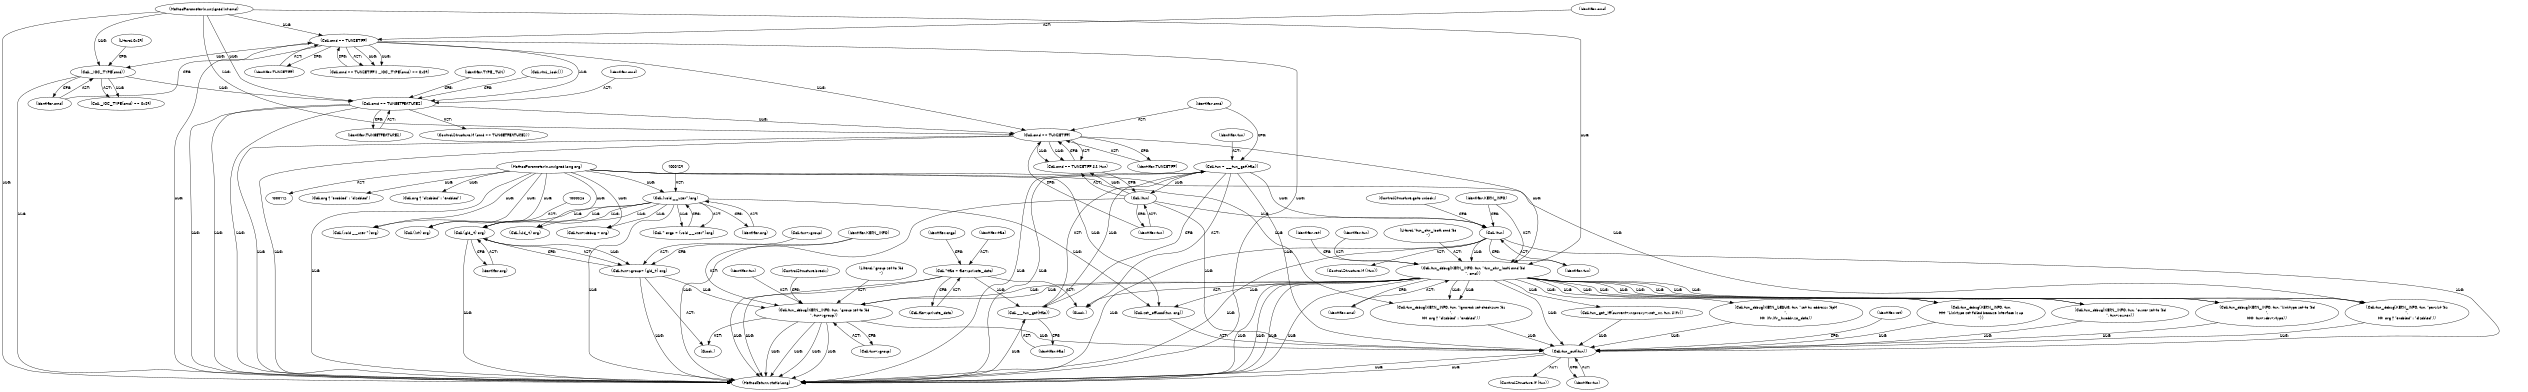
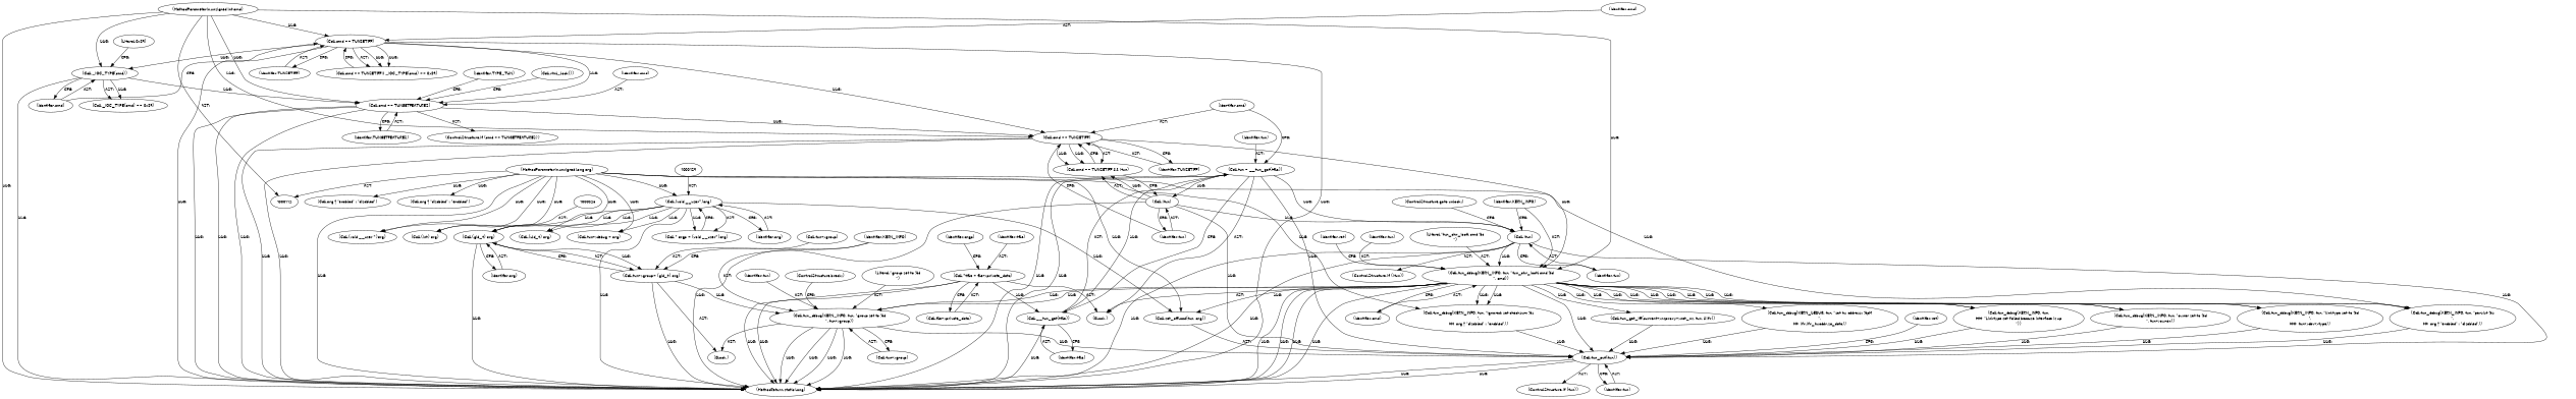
  digraph {
    fontname="Patrick Hand"
    node [fontname="Patrick Hand"]
    edge [fontname="Patrick Hand"]
    n1 [label="(Call,tun_debug(KERN_INFO, tun, \"group set to %d\n\", tun->group))"]
    n2 [label="(Call,tun_put(tun))"]
    n3 [label="(Call,tun->group)"]
    n4 [label="(Block,)"]
    n5 [label="(MethodReturn,static long)"]
    n6 [label="(ControlStructure,if (tun))"]
    n7 [label="(Identifier,tun)"]
    n8 [label="(Call,tun_debug(KERN_INFO, tun, \"tun_chr_ioctl cmd %d\n\", cmd))"]
    n9 [label="(Call,set_offload(tun, arg))"]
    n10 [label="(Block,)"]
    n11 [label="(Call,tun_get_iff(current->nsproxy->net_ns, tun, &ifr))"]
    n12 [label="(Call,tun_debug(KERN_INFO, tun, \"persist %s\n\",\n\t\t\t  arg ? \"enabled\" : \"disabled\"))"]
    n13 [label="(Call,tun_debug(KERN_DEBUG, tun, \"set hw address: %pM\n\",\n\t\t\t  ifr.ifr_hwaddr.sa_data))"]
    n14 [label="(Call,tun_debug(KERN_INFO, tun,\n\t\t\t\t  \"Linktype set failed because interface is up\n\"))"]
    n15 [label="(Call,tun_debug(KERN_INFO, tun, \"owner set to %d\n\", tun->owner))"]
    n16 [label="(Identifier,cmd)"]
    n17 [label="(Call,tun_debug(KERN_INFO, tun, \"ignored: set checksum %s\n\",\n\t\t\t  arg ? \"disabled\" : \"enabled\"))"]
    n18 [label="(Call,tun_debug(KERN_INFO, tun, \"linktype set to %d\n\",\n\t\t\t\t  tun->dev->type))"]
    n19 [label="(Call,!tun)"]
    n20 [label="(Identifier,tun)"]
    n21 [label="(ControlStructure,if (!tun))"]
    n22 [label="(Call,tun = __tun_get(tfile))"]
    n23 [label="(Call,__tun_get(tfile))"]
    n24 [label="(Call,!tun)"]
    n25 [label="(Identifier,tfile)"]
    n26 [label="(Call,cmd == TUNSETIFF && !tun)"]
    n27 [label="(Identifier,tun)"]
    n28 [label="(Call,*tfile = file->private_data)"]
    n29 [label="(Call,file->private_data)"]
    n30 [label="(Call,cmd == TUNSETIFF)"]
    n31 [label="(Identifier,TUNSETIFF)"]
    n32 [label="(Call,cmd == TUNGETFEATURES)"]
    n33 [label="(Identifier,TUNGETFEATURES)"]
    n34 [label="(ControlStructure,if (cmd == TUNGETFEATURES))"]
    n35 [label="(Call,cmd == TUNSETIFF)"]
    n36 [label="(Call,_IOC_TYPE(cmd))"]
    n37 [label="(Call,cmd == TUNSETIFF || _IOC_TYPE(cmd) == 0x89)"]
    n38 [label="(Identifier,TUNSETIFF)"]
    n39 [label="(Identifier,cmd)"]
    n40 [label="(Call,_IOC_TYPE(cmd) == 0x89)"]
    n41 [label="(MethodParameterIn,unsigned int cmd)"]
    1000112
    n43 [label="(Call,tun->group= (gid_t) arg)"]
    n44 [label="(Call,(gid_t) arg)"]
    n45 [label="(Identifier,arg)"]
    n46 [label="(Call,(void __user*)arg)"]
    n47 [label="(Call,* argp = (void __user*)arg)"]
    n48 [label="(Call,(void __user *)arg)"]
    n49 [label="(Call,(int) arg)"]
    n50 [label="(Identifier,arg)"]
    n51 [label="(Call,(uid_t) arg)"]
    n52 [label="(Call,tun->debug = arg)"]
    n53 [label="(MethodParameterIn,unsigned long arg)"]
    n54 [label="(Call,arg ? \"enabled\" : \"disabled\")"]
    n55 [label="(Call,arg ? \"disabled\" : \"enabled\")"]
    n56 [label="(Identifier,cmd)"]
    n57 [label="(Identifier,tun)"]
    n58 [label="(ControlStructure,break;)"]
    n59 [label="(Identifier,ret)"]
    n60 [label="(Literal,\"group set to %d\n\")"]
    n61 [label="(Identifier,cmd)"]
    n62 [label="(Identifier,tfile)"]
    n63 [label="(Identifier,cmd)"]
    n64 [label="(Identifier,tun)"]
    n65 [label="(Literal,\"tun_chr_ioctl cmd %d\n\")"]
    n66 [label="(Identifier,ret)"]
    n67 [label="(Identifier,argp)"]
    n68 [label="(Identifier,KERN_INFO)"]
    n69 [label="(Call,tun->group)"]
    n70 [label="(ControlStructure,goto unlock;)"]
    n71 [label="(Identifier,KERN_INFO)"]
    n72 [label="(Identifier,TYPE_TUN)"]
    n73 [label="(Identifier,tun)"]
    n74 [label="(Call,rtnl_lock())"]
    n75 [label="(Literal,0x89)"]
    1000326
    1000129
    n1 -> n2 [label="DDG: "]
    n1 -> n3 [label="CFG: "]
    n1 -> n4 [label="AST: "]
    n1 -> n5 [label="DDG: "]
    n1 -> n5 [label="DDG: "]
    n1 -> n5 [label="DDG: "]
    n1 -> n5 [label="DDG: "]
    n2 -> n5 [label="DDG: "]
    n2 -> n5 [label="DDG: "]
    n2 -> n6 [label="AST: "]
    n2 -> n7 [label="CFG: "]
    n3 -> n1 [label="AST: "]
    n7 -> n2 [label="AST: "]
    n8 -> n1 [label="DDG: "]
    n8 -> n1 [label="DDG: "]
    n8 -> n2 [label="DDG: "]
    n8 -> n5 [label="DDG: "]
    n8 -> n5 [label="DDG: "]
    n8 -> n5 [label="DDG: "]
    n8 -> n5 [label="DDG: "]
    n8 -> n9 [label="DDG: "]
    n8 -> n10 [label="AST: "]
    n8 -> n11 [label="DDG: "]
    n8 -> n12 [label="DDG: "]
    n8 -> n12 [label="DDG: "]
    n8 -> n13 [label="DDG: "]
    n8 -> n14 [label="DDG: "]
    n8 -> n14 [label="DDG: "]
    n8 -> n15 [label="DDG: "]
    n8 -> n15 [label="DDG: "]
    n8 -> n16 [label="CFG: "]
    n8 -> n17 [label="DDG: "]
    n8 -> n17 [label="DDG: "]
    n8 -> n18 [label="DDG: "]
    n8 -> n18 [label="DDG: "]
    n9 -> n2 [label="AST: "]
    n11 -> n2 [label="DDG: "]
    n12 -> n2 [label="DDG: "]
    n13 -> n2 [label="DDG: "]
    n14 -> n2 [label="DDG: "]
    n15 -> n2 [label="DDG: "]
    n16 -> n8 [label="AST: "]
    n17 -> n2 [label="DDG: "]
    n18 -> n2 [label="DDG: "]
    n19 -> n2 [label="DDG: "]
    n19 -> n5 [label="DDG: "]
    n19 -> n5 [label="DDG: "]
    n19 -> n8 [label="DDG: "]
    n19 -> n20 [label="CFG: "]
    n19 -> n21 [label="AST: "]
    n20 -> n19 [label="AST: "]
    n22 -> n2 [label="DDG: "]
    n22 -> n5 [label="DDG: "]
    n22 -> n5 [label="DDG: "]
    n22 -> n10 [label="AST: "]
    n22 -> n19 [label="DDG: "]
    n22 -> n23 [label="CFG: "]
    n22 -> n24 [label="DDG: "]
    n23 -> n5 [label="DDG: "]
    n23 -> n22 [label="AST: "]
    n23 -> n22 [label="DDG: "]
    n23 -> n25 [label="CFG: "]
    n24 -> n2 [label="DDG: "]
    n24 -> n5 [label="DDG: "]
    n24 -> n19 [label="DDG: "]
    n24 -> n26 [label="AST: "]
    n24 -> n26 [label="DDG: "]
    n24 -> n27 [label="CFG: "]
    n25 -> n23 [label="AST: "]
    n26 -> n24 [label="CFG: "]
    n26 -> n30 [label="CFG: "]
    n27 -> n24 [label="AST: "]
    n27 -> n30 [label="CFG: "]
    n28 -> n5 [label="DDG: "]
    n28 -> n5 [label="DDG: "]
    n28 -> n10 [label="AST: "]
    n28 -> n23 [label="DDG: "]
    n28 -> n29 [label="CFG: "]
    n29 -> n28 [label="AST: "]
    n30 -> n5 [label="DDG: "]
    n30 -> n5 [label="DDG: "]
    n30 -> n8 [label="DDG: "]
    n30 -> n26 [label="AST: "]
    n30 -> n26 [label="DDG: "]
    n30 -> n26 [label="DDG: "]
    n30 -> n31 [label="CFG: "]
    n31 -> n30 [label="AST: "]
    n32 -> n5 [label="DDG: "]
    n32 -> n5 [label="DDG: "]
    n32 -> n5 [label="DDG: "]
    n32 -> n30 [label="DDG: "]
    n32 -> n33 [label="CFG: "]
    n32 -> n34 [label="AST: "]
    n33 -> n32 [label="AST: "]
    n35 -> n5 [label="DDG: "]
    n35 -> n5 [label="DDG: "]
    n35 -> n30 [label="DDG: "]
    n35 -> n32 [label="DDG: "]
    n35 -> n36 [label="DDG: "]
    n35 -> n37 [label="AST: "]
    n35 -> n37 [label="DDG: "]
    n35 -> n37 [label="DDG: "]
    n35 -> n38 [label="CFG: "]
    n36 -> n5 [label="DDG: "]
    n36 -> n32 [label="DDG: "]
    n36 -> n39 [label="CFG: "]
    n36 -> n40 [label="AST: "]
    n36 -> n40 [label="DDG: "]
    n37 -> n35 [label="CFG: "]
    n38 -> n35 [label="AST: "]
    n39 -> n35 [label="CFG: "]
    n39 -> n36 [label="AST: "]
    n41 -> n5 [label="DDG: "]
    n41 -> n8 [label="DDG: "]
    n41 -> n30 [label="DDG: "]
    n41 -> n32 [label="DDG: "]
    n41 -> n35 [label="DDG: "]
    n41 -> n36 [label="DDG: "]
+   n41 -> 1000112 [label="AST: "]
    n43 -> n1 [label="DDG: "]
    n43 -> n4 [label="AST: "]
    n43 -> n5 [label="DDG: "]
    n43 -> n44 [label="CFG: "]
    n44 -> n5 [label="DDG: "]
    n44 -> n43 [label="AST: "]
    n44 -> n43 [label="DDG: "]
    n44 -> n45 [label="CFG: "]
    n45 -> n44 [label="AST: "]
    n46 -> n5 [label="DDG: "]
    n46 -> n9 [label="DDG: "]
    n46 -> n44 [label="DDG: "]
    n46 -> n47 [label="AST: "]
    n46 -> n47 [label="DDG: "]
    n46 -> n48 [label="DDG: "]
    n46 -> n49 [label="DDG: "]
    n46 -> n50 [label="CFG: "]
    n46 -> n51 [label="DDG: "]
    n46 -> n52 [label="DDG: "]
    n47 -> n46 [label="CFG: "]
    n50 -> n46 [label="AST: "]
    n53 -> n5 [label="DDG: "]
    n53 -> n9 [label="DDG: "]
    n53 -> n12 [label="DDG: "]
    n53 -> n17 [label="DDG: "]
    n53 -> 1000112 [label="AST: "]
    n53 -> n44 [label="DDG: "]
    n53 -> n46 [label="DDG: "]
    n53 -> n48 [label="DDG: "]
    n53 -> n49 [label="DDG: "]
    n53 -> n51 [label="DDG: "]
    n53 -> n52 [label="DDG: "]
    n53 -> n54 [label="DDG: "]
    n53 -> n55 [label="DDG: "]
    n56 -> n35 [label="AST: "]
    n57 -> n1 [label="AST: "]
    n58 -> n1 [label="CFG: "]
    n59 -> n2 [label="CFG: "]
    n60 -> n1 [label="AST: "]
    n61 -> n22 [label="CFG: "]
    n61 -> n30 [label="AST: "]
    n62 -> n28 [label="AST: "]
    n63 -> n32 [label="AST: "]
    n64 -> n22 [label="AST: "]
    n65 -> n8 [label="AST: "]
    n66 -> n8 [label="CFG: "]
    n67 -> n28 [label="CFG: "]
    n68 -> n8 [label="AST: "]
    n68 -> n19 [label="CFG: "]
    n69 -> n43 [label="AST: "]
    n70 -> n19 [label="CFG: "]
    n71 -> n1 [label="AST: "]
    n71 -> n43 [label="CFG: "]
    n72 -> n32 [label="CFG: "]
    n73 -> n8 [label="AST: "]
    n74 -> n32 [label="CFG: "]
    n75 -> n36 [label="CFG: "]
    1000326 -> n44 [label="AST: "]
    1000129 -> n46 [label="AST: "]
  }
